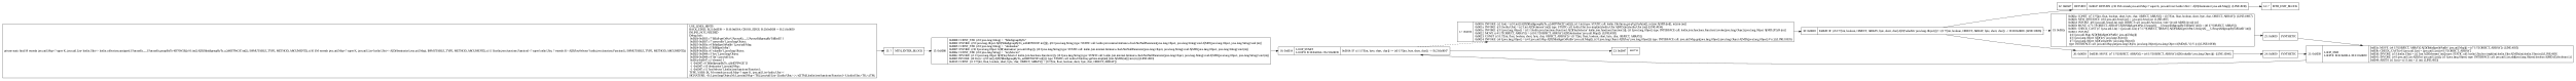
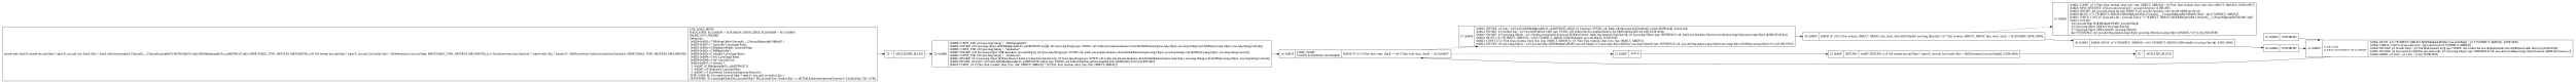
  digraph {
    fontname="Liberation Serif"
    rankdir=LR
    node [fontname="Liberation Serif" shape=record]
    edge [fontname="Liberation Serif"]
    n1 [label="{13\:\ ?|MTH_ENTER_BLOCK\l}"]
    n2 [label="{15\:\ 0x0000|0x0000: CONST_STR  (r0 I:java.lang.String) =  \"$this$groupByTo\" \l0x0002: INVOKE  (r9 I:java.lang.Object A[D('$this$groupByTo_u2d4D70W2E' int[])]), (r0 I:java.lang.String) type: STATIC call: kotlin.jvm.internal.Intrinsics.checkNotNullParameter(java.lang.Object, java.lang.String):void A[MD:(java.lang.Object, java.lang.String):void (m)]\l0x0005: CONST_STR  (r0 I:java.lang.String) =  \"destination\" \l0x0007: INVOKE  (r10 I:java.lang.Object A[D('destination' java.util.Map)]), (r0 I:java.lang.String) type: STATIC call: kotlin.jvm.internal.Intrinsics.checkNotNullParameter(java.lang.Object, java.lang.String):void A[MD:(java.lang.Object, java.lang.String):void (m)]\l0x000a: CONST_STR  (r0 I:java.lang.String) =  \"keySelector\" \l0x000c: INVOKE  (r11 I:java.lang.Object A[D('keySelector' kotlin.jvm.functions.Function1)]), (r0 I:java.lang.String) type: STATIC call: kotlin.jvm.internal.Intrinsics.checkNotNullParameter(java.lang.Object, java.lang.String):void A[MD:(java.lang.Object, java.lang.String):void (m)]\l0x000f: INVOKE  (r0 I:int) = (r9 I:int[] A[D('$this$groupByTo_u2d4D70W2E' int[])]) type: STATIC call: kotlin.UIntArray.getSize\-impl(int[]):int A[MD:(int[]):int (m)] (LINE:4933)\l0x0013: CONST  (r1 I:??[int, float, boolean, short, byte, char, OBJECT, ARRAY]) = (0 ??[int, float, boolean, short, byte, char, OBJECT, ARRAY]) \l}"]
-   n3 [label="{16\:\ 0x0014|LOOP_START\lLOOP:0: B:16:0x0014\-\>B:21:0x0039\l|0x0014: IF  (r1 I:??[int, byte, short, char]) \>= (r0 I:??[int, byte, short, char])  \-\> B:23:0x0047 \l}"]
+   n3 [label="{16\:\ 0x0014|LINES_START\lLOOP:0: B:16:0x0014\-\>B:21:0x0039\l|0x0014: IF  (r1 I:??[int, byte, short, char]) \>= (r0 I:??[int, byte, short, char])  \-\> B:23:0x0047 \l}"]
    n4 [label="{17\:\ 0x0016|0x0016: INVOKE  (r2 I:int) = (r9 I:int[] A[D('$this$groupByTo_u2d4D70W2E' int[])]), (r1 I:int) type: STATIC call: kotlin.UIntArray.get\-pVg5ArA(int[], int):int A[MD:(int[], int):int (m)]\l0x001a: INVOKE  (r3 I:kotlin.UInt) = (r2 I:int A[D('element' int)]) type: STATIC call: kotlin.UInt.box\-impl(int):kotlin.UInt A[MD:(int):kotlin.UInt (m)] (LINE:4934)\l0x001e: INVOKE  (r3 I:java.lang.Object) = (r11 I:kotlin.jvm.functions.Function1 A[D('keySelector' kotlin.jvm.functions.Function1)]), (r3 I:java.lang.Object) type: INTERFACE call: kotlin.jvm.functions.Function1.invoke(java.lang.Object):java.lang.Object A[MD:(P1):R (m)]\l0x0022: MOVE  (r4 I:??[OBJECT, ARRAY]) = (r10 I:??[OBJECT, ARRAY] A[D('destination' java.util.Map)])  (LINE:4935)\l0x0023: CONST  (r5 I:??[int, float, boolean, short, byte, char, OBJECT, ARRAY]) = (0 ??[int, float, boolean, short, byte, char, OBJECT, ARRAY]) \l0x0024: INVOKE  (r6 I:java.lang.Object) = (r4 I:java.util.Map A[D('$this$getOrPut$iv' java.util.Map)]), (r3 I:java.lang.Object A[D('key' java.lang.Object)]) type: INTERFACE call: java.util.Map.get(java.lang.Object):java.lang.Object A[MD:(java.lang.Object):V (c)] (LINE:10935)\l}"]
    n5 [label="{23\:\ 0x0047|ARITH\l}"]
    n6 [label="{18\:\ 0x0028|0x0028: IF  (r6 I:??[int, boolean, OBJECT, ARRAY, byte, short, char] A[D('value$iv' java.lang.Object)]) != (0 ??[int, boolean, OBJECT, ARRAY, byte, short, char])  \-\> B:20:0x0038  (LINE:10936)\l}"]
    n7 [label="{22\:\ 0x0047|RETURN\l|0x0047: RETURN  (r10 I:M extends java.util.Map\<? super K, java.util.List\<kotlin.UInt\>\> A[D('destination' java.util.Map)])  (LINE:4938)\l}"]
    n8 [label="{19\:\ 0x002a|0x002a: CONST  (r7 I:??[int, float, boolean, short, byte, char, OBJECT, ARRAY]) = (0 ??[int, float, boolean, short, byte, char, OBJECT, ARRAY])  (LINE:10937)\l0x002b: NEW_INSTANCE  (r8 I:java.util.ArrayList) =  java.util.ArrayList  (LINE:4935)\l0x002d: INVOKE  (r8 I:java.util.ArrayList) type: DIRECT call: java.util.ArrayList.\<init\>():void A[MD:():void (c)]\l0x0030: MOVE  (r7 I:??[OBJECT, ARRAY] A[D('$i$a$\-getOrPut\-UArraysKt___UArraysKt$groupByTo$list$1' int)]) = (r8 I:??[OBJECT, ARRAY]) \l0x0031: CHECK_CAST (r7 I:java.util.List) = (java.util.List) (r7 I:??[OBJECT, ARRAY] A[D('$i$a$\-getOrPut\-UArraysKt___UArraysKt$groupByTo$list$1' int)]) \l0x0033: INVOKE  \l  (r4 I:java.util.Map A[D('$this$getOrPut$iv' java.util.Map)])\l  (r3 I:java.lang.Object A[D('key' java.lang.Object)])\l  (r7 I:java.lang.Object A[D('answer$iv' java.lang.Object)])\l type: INTERFACE call: java.util.Map.put(java.lang.Object, java.lang.Object):java.lang.Object A[MD:(K, V):V (c)] (LINE:10938)\l}"]
    n9 [label="{20\:\ 0x0038|0x0038: MOVE  (r7 I:??[OBJECT, ARRAY]) = (r6 I:??[OBJECT, ARRAY] A[D('value$iv' java.lang.Object)])  (LINE:10941)\l}"]
    n10 [label="{25\:\ 0x0039|SYNTHETIC\l}"]
    n11 [label="{24\:\ 0x0039|SYNTHETIC\l}"]
    n12 [label="{21\:\ 0x0039|LOOP_END\lLOOP:0: B:16:0x0014\-\>B:21:0x0039\l|0x003a: MOVE  (r4 I:??[OBJECT, ARRAY] A[D('$this$getOrPut$iv' java.util.Map)]) = (r7 I:??[OBJECT, ARRAY])  (LINE:4935)\l0x003b: CHECK_CAST (r4 I:java.util.List) = (java.util.List) (r4 I:??[OBJECT, ARRAY]) \l0x003d: INVOKE  (r5 I:kotlin.UInt) = (r2 I:int A[D('element' int)]) type: STATIC call: kotlin.UInt.box\-impl(int):kotlin.UInt A[MD:(int):kotlin.UInt (m)] (LINE:4936)\l0x0041: INVOKE  (r4 I:java.util.List A[D('list' java.util.List)]), (r5 I:java.lang.Object) type: INTERFACE call: java.util.List.add(java.lang.Object):boolean A[MD:(E):boolean (c)]\l0x0044: ARITH  (r1 I:int) = (r1 I:int) + (1 int)  (LINE:4933)\l}"]
    n13 [label="{14\:\ ?|MTH_EXIT_BLOCK\l}"]
    n14 [label="{private static final M extends java.util.Map\<? super K, java.util.List\<kotlin.UInt\>\> kotlin.collections.unsigned.UArraysKt___UArraysKt.groupByTo\-4D70W2E((r9 I:int[] A[D('$this$groupByTo_u2d4D70W2E' int[]), IMMUTABLE_TYPE, METHOD_ARGUMENT]), (r10 I:M extends java.util.Map\<? super K, java.util.List\<kotlin.UInt\>\> A[D('destination' java.util.Map), IMMUTABLE_TYPE, METHOD_ARGUMENT]), (r11 I:kotlin.jvm.functions.Function1\<? super kotlin.UInt, ? extends K\> A[D('keySelector' kotlin.jvm.functions.Function1), IMMUTABLE_TYPE, METHOD_ARGUMENT]))  | USE_LINES_HINTS\lBACK_EDGE: B:21:0x0039 \-\> B:16:0x0014, CROSS_EDGE: B:20:0x0038 \-\> B:21:0x0039\lINLINE_NOT_NEEDED\lDebug Info:\l  0x002b\-0x0033: r7 '$i$a$\-getOrPut\-UArraysKt___UArraysKt$groupByTo$list$1' I\l  0x0033\-0x0037: r7 'answer$iv' Ljava\/lang\/Object;\l  0x0023\-0x003a: r4 '$this$getOrPut$iv' Ljava\/util\/Map;\l  0x0024\-0x003a: r5 '$i$f$getOrPut' I\l  0x0028\-0x003a: r6 'value$iv' Ljava\/lang\/Object;\l  0x0022\-0x0044: r3 'key' Ljava\/lang\/Object;\l  0x003d\-0x0044: r4 'list' Ljava\/util\/List;\l  0x001a\-0x0047: r2 'element' I\l  \-1 \-0x0047: r9 '$this$groupByTo_u2d4D70W2E' [I\l  \-1 \-0x0047: r10 'destination' Ljava\/util\/Map;\l  \-1 \-0x0047: r11 'keySelector' Lkotlin\/jvm\/functions\/Function1;\lTYPE_VARS: [K, M extends java.util.Map\<? super K, java.util.List\<kotlin.UInt\>\>]\lSIGNATURE: \<K:Ljava\/lang\/Object;M::Ljava\/util\/Map\<\-TK;Ljava\/util\/List\<Lkotlin\/UInt;\>;\>;\>([ITM;Lkotlin\/jvm\/functions\/Function1\<\-Lkotlin\/UInt;+TK;\>;)TM;\l}"]
    n1 -> n2 [style=dashed]
    n2 -> n3
    n3 -> n4 [style=dashed]
-   n3 -> n5
+   n3 -> n5 [style=dashed]
    n4 -> n6
-   n6 -> n7
+   n5 -> n7
    n6 -> n8 [style=dashed]
    n6 -> n9
    n7 -> n13
-   n8 -> n10
    n9 -> n11
    n10 -> n12
    n11 -> n12
    n12 -> n3
    n14 -> n1
  }
